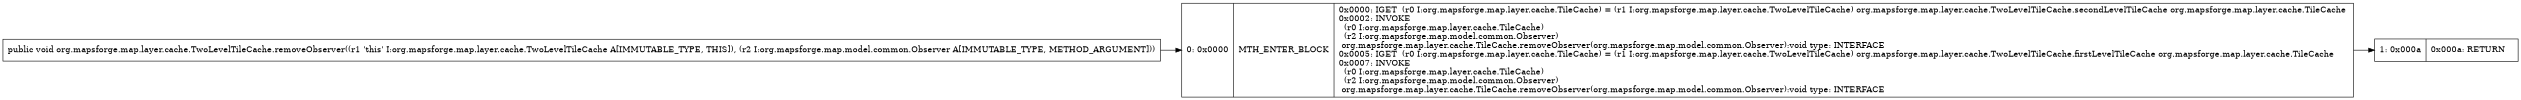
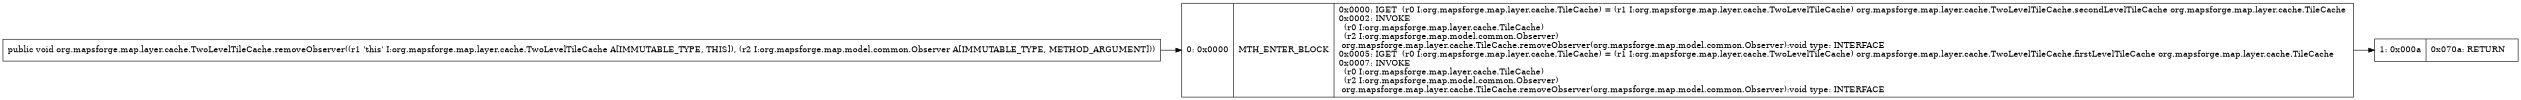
  digraph {
    rankdir=LR
    node [shape=record]
    n1 [label="{0\:\ 0x0000|MTH_ENTER_BLOCK\l|0x0000: IGET  (r0 I:org.mapsforge.map.layer.cache.TileCache) = (r1 I:org.mapsforge.map.layer.cache.TwoLevelTileCache) org.mapsforge.map.layer.cache.TwoLevelTileCache.secondLevelTileCache org.mapsforge.map.layer.cache.TileCache \l0x0002: INVOKE  \l  (r0 I:org.mapsforge.map.layer.cache.TileCache)\l  (r2 I:org.mapsforge.map.model.common.Observer)\l org.mapsforge.map.layer.cache.TileCache.removeObserver(org.mapsforge.map.model.common.Observer):void type: INTERFACE \l0x0005: IGET  (r0 I:org.mapsforge.map.layer.cache.TileCache) = (r1 I:org.mapsforge.map.layer.cache.TwoLevelTileCache) org.mapsforge.map.layer.cache.TwoLevelTileCache.firstLevelTileCache org.mapsforge.map.layer.cache.TileCache \l0x0007: INVOKE  \l  (r0 I:org.mapsforge.map.layer.cache.TileCache)\l  (r2 I:org.mapsforge.map.model.common.Observer)\l org.mapsforge.map.layer.cache.TileCache.removeObserver(org.mapsforge.map.model.common.Observer):void type: INTERFACE \l}"]
-   n2 [label="{1\:\ 0x000a|0x000a: RETURN   \l}"]
+   n2 [label="{1\:\ 0x000a|0x070a: RETURN   \l}"]
    n3 [label="{public void org.mapsforge.map.layer.cache.TwoLevelTileCache.removeObserver((r1 'this' I:org.mapsforge.map.layer.cache.TwoLevelTileCache A[IMMUTABLE_TYPE, THIS]), (r2 I:org.mapsforge.map.model.common.Observer A[IMMUTABLE_TYPE, METHOD_ARGUMENT])) }"]
    n1 -> n2
    n3 -> n1
  }
